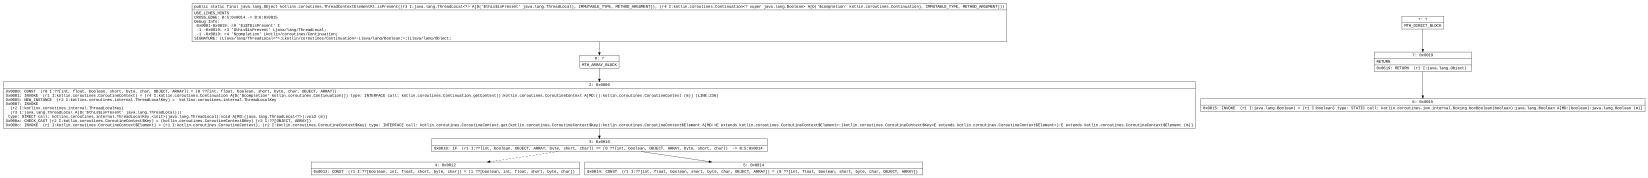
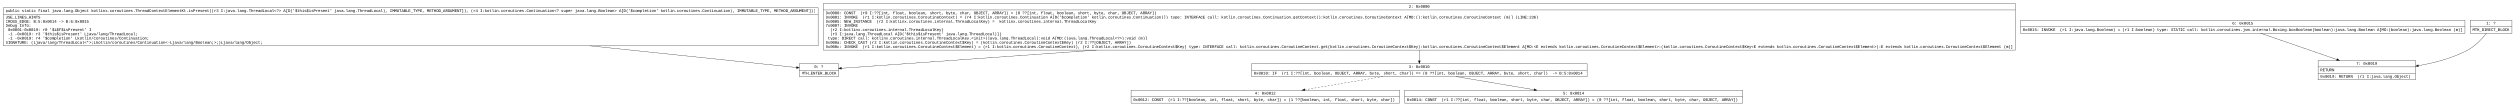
  digraph {
    fontname="Liberation Mono"
    node [fontname="Liberation Mono" shape=record]
    edge [fontname="Liberation Mono"]
-   n1 [label="{0\:\ ?|MTH_ARRAY_BLOCK\l}"]
-   n2 [label="{2\:\ 0x0000|0x0000: CONST  (r0 I:??[int, float, boolean, short, byte, char, OBJECT, ARRAY]) = (0 ??[int, float, boolean, short, byte, char, OBJECT, ARRAY]) \l0x0001: INVOKE  (r1 I:kotlin.coroutines.CoroutineContext) = (r4 I:kotlin.coroutines.Continuation A[D('$completion' kotlin.coroutines.Continuation)]) type: INTERFACE call: kotlin.coroutines.Continuation.getContext():kotlin.coroutines.CoroutineContext A[MD:():kotlin.coroutines.CoroutineContext (m)] (LINE:236)\l0x0005: NEW_INSTANCE  (r2 I:kotlinx.coroutines.internal.ThreadLocalKey) =  kotlinx.coroutines.internal.ThreadLocalKey \l0x0007: INVOKE  \l  (r2 I:kotlinx.coroutines.internal.ThreadLocalKey)\l  (r3 I:java.lang.ThreadLocal A[D('$this$isPresent' java.lang.ThreadLocal)])\l type: DIRECT call: kotlinx.coroutines.internal.ThreadLocalKey.\<init\>(java.lang.ThreadLocal):void A[MD:(java.lang.ThreadLocal\<?\>):void (m)]\l0x000a: CHECK_CAST (r2 I:kotlin.coroutines.CoroutineContext$Key) = (kotlin.coroutines.CoroutineContext$Key) (r2 I:??[OBJECT, ARRAY]) \l0x000c: INVOKE  (r1 I:kotlin.coroutines.CoroutineContext$Element) = (r1 I:kotlin.coroutines.CoroutineContext), (r2 I:kotlin.coroutines.CoroutineContext$Key) type: INTERFACE call: kotlin.coroutines.CoroutineContext.get(kotlin.coroutines.CoroutineContext$Key):kotlin.coroutines.CoroutineContext$Element A[MD:\<E extends kotlin.coroutines.CoroutineContext$Element\>:(kotlin.coroutines.CoroutineContext$Key\<E extends kotlin.coroutines.CoroutineContext$Element\>):E extends kotlin.coroutines.CoroutineContext$Element (m)]\l}"]
+   n1 [label="{0\:\ ?|MTH_ENTER_BLOCK\l}"]
+   n2 [label="{2\:\ 0x0000|0x0000: CONST  (r0 I:??[int, float, boolean, short, byte, char, OBJECT, ARRAY]) = (0 ??[int, float, boolean, short, byte, char, OBJECT, ARRAY]) \l0x0001: INVOKE  (r1 I:kotlin.coroutines.CoroutineContext) = (r4 I:kotlin.coroutines.Continuation A[D('$completion' kotlin.coroutines.Continuation)]) type: INTERFACE call: kotlin.coroutines.Continuation.getContext():kotlin.coroutines.CoroutineContext A[MD:():kotlin.coroutines.CoroutineContext (m)] (LINE:236)\l0x0005: NEW_INSTANCE  (r2 I:kotlinx.coroutines.internal.ThreadLocalKey) =  kotlinx.coroutines.internal.ThreadLocalKey \l7x0007: INVOKE  \l  (r2 I:kotlinx.coroutines.internal.ThreadLocalKey)\l  (r3 I:java.lang.ThreadLocal A[D('$this$isPresent' java.lang.ThreadLocal)])\l type: DIRECT call: kotlinx.coroutines.internal.ThreadLocalKey.\<init\>(java.lang.ThreadLocal):void A[MD:(java.lang.ThreadLocal\<?\>):void (m)]\l0x000a: CHECK_CAST (r2 I:kotlin.coroutines.CoroutineContext$Key) = (kotlin.coroutines.CoroutineContext$Key) (r2 I:??[OBJECT, ARRAY]) \l0x000c: INVOKE  (r1 I:kotlin.coroutines.CoroutineContext$Element) = (r1 I:kotlin.coroutines.CoroutineContext), (r2 I:kotlin.coroutines.CoroutineContext$Key) type: INTERFACE call: kotlin.coroutines.CoroutineContext.get(kotlin.coroutines.CoroutineContext$Key):kotlin.coroutines.CoroutineContext$Element A[MD:\<E extends kotlin.coroutines.CoroutineContext$Element\>:(kotlin.coroutines.CoroutineContext$Key\<E extends kotlin.coroutines.CoroutineContext$Element\>):E extends kotlin.coroutines.CoroutineContext$Element (m)]\l}"]
    n3 [label="{3\:\ 0x0010|0x0010: IF  (r1 I:??[int, boolean, OBJECT, ARRAY, byte, short, char]) == (0 ??[int, boolean, OBJECT, ARRAY, byte, short, char])  \-\> B:5:0x0014 \l}"]
    n4 [label="{4\:\ 0x0012|0x0012: CONST  (r1 I:??[boolean, int, float, short, byte, char]) = (1 ??[boolean, int, float, short, byte, char]) \l}"]
    n5 [label="{5\:\ 0x0014|0x0014: CONST  (r1 I:??[int, float, boolean, short, byte, char, OBJECT, ARRAY]) = (0 ??[int, float, boolean, short, byte, char, OBJECT, ARRAY]) \l}"]
    n6 [label="{6\:\ 0x0015|0x0015: INVOKE  (r1 I:java.lang.Boolean) = (r1 I:boolean) type: STATIC call: kotlin.coroutines.jvm.internal.Boxing.boxBoolean(boolean):java.lang.Boolean A[MD:(boolean):java.lang.Boolean (m)]\l}"]
-   n7 [label="{7\:\ 0x0019|RETURN\l|0x0619: RETURN  (r1 I:java.lang.Object) \l}"]
+   n7 [label="{7\:\ 0x0019|RETURN\l|0x0019: RETURN  (r1 I:java.lang.Object) \l}"]
    n8 [label="{1\:\ ?|MTH_DIRECT_BLOCK\l}"]
    n9 [label="{public static final java.lang.Object kotlinx.coroutines.ThreadContextElementKt.isPresent((r3 I:java.lang.ThreadLocal\<?\> A[D('$this$isPresent' java.lang.ThreadLocal), IMMUTABLE_TYPE, METHOD_ARGUMENT]), (r4 I:kotlin.coroutines.Continuation\<? super java.lang.Boolean\> A[D('$completion' kotlin.coroutines.Continuation), IMMUTABLE_TYPE, METHOD_ARGUMENT]))  | USE_LINES_HINTS\lCROSS_EDGE: B:5:0x0014 \-\> B:6:0x0015\lDebug Info:\l  0x0001\-0x0019: r0 '$i$f$isPresent' I\l  \-1 \-0x0019: r3 '$this$isPresent' Ljava\/lang\/ThreadLocal;\l  \-1 \-0x0019: r4 '$completion' Lkotlin\/coroutines\/Continuation;\lSIGNATURE: (Ljava\/lang\/ThreadLocal\<*\>;Lkotlin\/coroutines\/Continuation\<\-Ljava\/lang\/Boolean;\>;)Ljava\/lang\/Object;\l}"]
-   n1 -> n2
+   n2 -> n1
    n2 -> n3
    n3 -> n4 [style=dashed]
    n3 -> n5
-   n7 -> n6
+   n6 -> n7
    n8 -> n7
    n9 -> n1
  }
